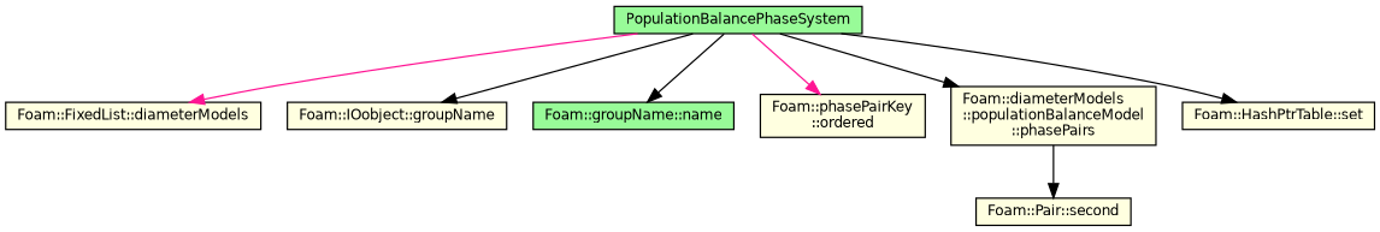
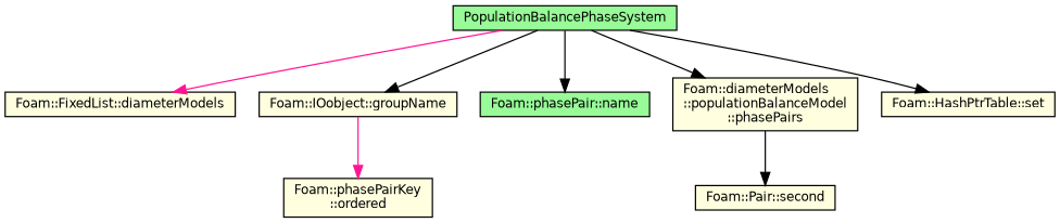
  digraph {
    rankdir=TB
    node [color=black fillcolor=lightyellow fontname=Helvetica fontsize=10 shape=record style=filled]
    edge [color=black fontname=Helvetica fontsize=10 labelfontname=Helvetica labelfontsize=10 style=solid]
    n1 [fillcolor=palegreen fontcolor=black height=0.2 label=PopulationBalancePhaseSystem width=0.4]
    n2 [height=0.2 label="Foam::FixedList::diameterModels" width=0.4]
    n3 [height=0.2 label="Foam::IOobject::groupName" width=0.4]
-   n4 [fillcolor=palegreen height=0.2 label="Foam::groupName::name" width=0.4]
+   n4 [fillcolor=palegreen height=0.2 label="Foam::phasePair::name" width=0.4]
    n5 [height=0.2 label="Foam::phasePairKey\l::ordered" width=0.4]
    n6 [height=0.2 label="Foam::diameterModels\l::populationBalanceModel\l::phasePairs" width=0.4]
    n7 [height=0.2 label="Foam::HashPtrTable::set" width=0.4]
    n8 [height=0.2 label="Foam::Pair::second" width=0.4]
    n1 -> n2 [color=deeppink]
    n1 -> n3
    n1 -> n4
-   n1 -> n5 [color=deeppink]
+   n3 -> n5 [color=deeppink]
    n1 -> n6
    n1 -> n7
    n6 -> n8
  }
